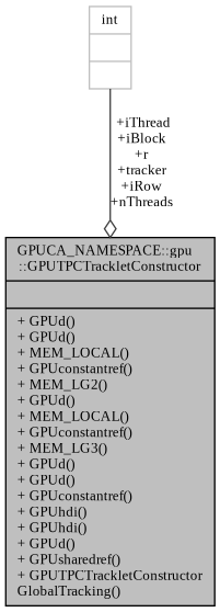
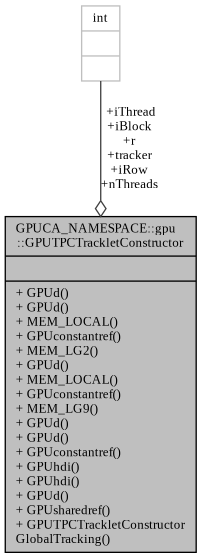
  digraph {
    fontname="Liberation Serif"
    node [fontname="Liberation Serif" fontsize=10 shape=record]
-   n1 [color=black fillcolor=grey75 fontcolor=black height=0.2 label="{GPUCA_NAMESPACE::gpu\l::GPUTPCTrackletConstructor\n||+ GPUd()\l+ GPUd()\l+ MEM_LOCAL()\l+ GPUconstantref()\l+ MEM_LG2()\l+ GPUd()\l+ MEM_LOCAL()\l+ GPUconstantref()\l+ MEM_LG3()\l+ GPUd()\l+ GPUd()\l+ GPUconstantref()\l+ GPUhdi()\l+ GPUhdi()\l+ GPUd()\l+ GPUsharedref()\l+ GPUTPCTrackletConstructor\lGlobalTracking()\l}" style=filled width=0.4]
+   n1 [color=black fillcolor=grey75 fontcolor=black height=0.2 label="{GPUCA_NAMESPACE::gpu\l::GPUTPCTrackletConstructor\n||+ GPUd()\l+ GPUd()\l+ MEM_LOCAL()\l+ GPUconstantref()\l+ MEM_LG2()\l+ GPUd()\l+ MEM_LOCAL()\l+ GPUconstantref()\l+ MEM_LG9()\l+ GPUd()\l+ GPUd()\l+ GPUconstantref()\l+ GPUhdi()\l+ GPUhdi()\l+ GPUd()\l+ GPUsharedref()\l+ GPUTPCTrackletConstructor\lGlobalTracking()\l}" style=filled width=0.4]
    n2 [color=grey75 height=0.2 label="{int\n||}" width=0.4]
    n2 -> n1 [arrowhead=odiamond color=grey25 fontname="Liberation Serif" fontsize=10 label=" +iThread\n+iBlock\n+r\n+tracker\n+iRow\n+nThreads" labelfontname=Helvetica labelfontsize=10 style=solid]
  }
